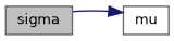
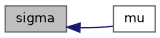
  digraph {
    rankdir=LR
    node [color=gray40 fontname=Helvetica fontsize=10 shape=record]
    n1 [fillcolor=grey75 fontcolor=black height=0.2 label=sigma style=filled width=0.4]
    n2 [height=0.2 label=mu width=0.4]
-   n2 -> n1 [color=midnightblue dir=back fontname=Helvetica fontsize=10 labelfontname=Helvetica labelfontsize=10 style=solid]
+   n1 -> n2 [color=midnightblue dir=back fontname=Helvetica fontsize=10 labelfontname=Helvetica labelfontsize=10 style=solid]
  }
